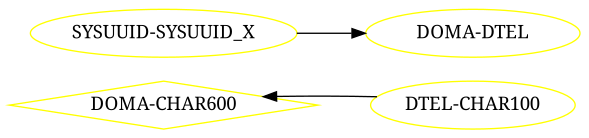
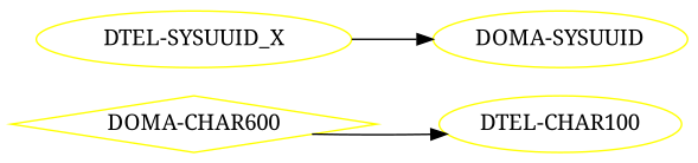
  digraph {
    fontname="Noto Serif"
    rankdir=LR
    node [color=yellow fontname="Noto Serif" shape=ellipse]
    edge [fontname="Noto Serif"]
    n1 [label="DOMA-CHAR600" shape=diamond]
    "DTEL-CHAR100"
-   "DTEL-SYSUUID_X" [label="SYSUUID-SYSUUID_X"]
-   "DOMA-SYSUUID" [label="DOMA-DTEL"]
-   "DTEL-CHAR100" -> n1
+   "DTEL-SYSUUID_X"
+   "DOMA-SYSUUID"
+   n1 -> "DTEL-CHAR100"
    "DTEL-SYSUUID_X" -> "DOMA-SYSUUID"
  }
